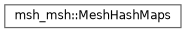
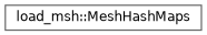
  digraph {
    rankdir=LR
-   n1 [color=grey40 fillcolor=white fontname=Helvetica fontsize=10 height=0.2 label="msh_msh::MeshHashMaps" shape=box style=filled width=0.4]
+   n1 [color=grey40 fillcolor=white fontname=Helvetica fontsize=10 height=0.2 label="load_msh::MeshHashMaps" shape=box style=filled width=0.4]
  }
